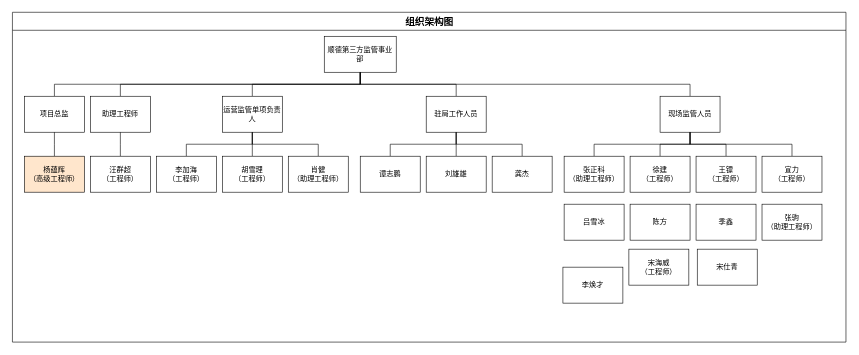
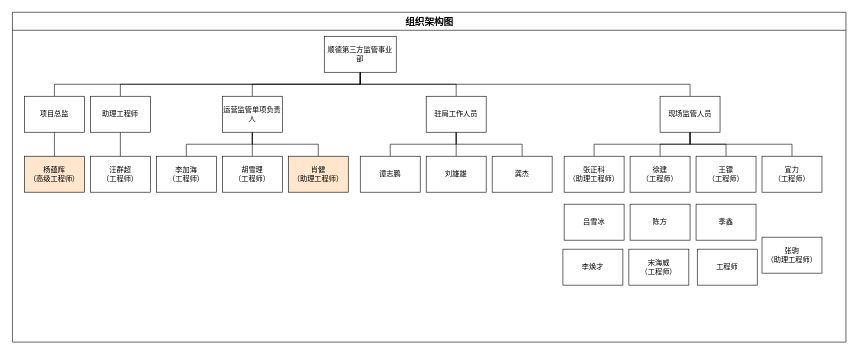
  <mxCell id="0" />
  <mxCell id="1" parent="0" />
  <mxCell id="2" value="&lt;font style=&quot;font-size: 16px&quot;&gt;组织架构图&lt;/font&gt;" style="swimlane;html=1;startSize=30;horizontal=1;containerType=tree;newEdgeStyle={&quot;edgeStyle&quot;:&quot;elbowEdgeStyle&quot;,&quot;startArrow&quot;:&quot;none&quot;,&quot;endArrow&quot;:&quot;none&quot;};" vertex="1" parent="1"><mxGeometry x="20" y="20" width="1390" height="550" as="geometry" /></mxCell>
  <mxCell id="3" value="" style="edgeStyle=elbowEdgeStyle;elbow=vertical;startArrow=none;endArrow=none;rounded=0;" edge="1" parent="2" source="5" target="6"><mxGeometry relative="1" as="geometry" /></mxCell>
  <mxCell id="4" value="" style="edgeStyle=elbowEdgeStyle;elbow=vertical;startArrow=none;endArrow=none;rounded=0;" edge="1" parent="2" source="5" target="7"><mxGeometry relative="1" as="geometry" /></mxCell>
  <mxCell id="5" value="顺德第三方监管事业部" style="whiteSpace=wrap;html=1;align=center;treeFolding=1;treeMoving=1;newEdgeStyle={&quot;edgeStyle&quot;:&quot;elbowEdgeStyle&quot;,&quot;startArrow&quot;:&quot;none&quot;,&quot;endArrow&quot;:&quot;none&quot;};" vertex="1" parent="2"><mxGeometry x="520" y="40" width="120" height="60" as="geometry" /></mxCell>
  <mxCell id="6" value="项目总监" style="whiteSpace=wrap;html=1;align=center;verticalAlign=middle;treeFolding=1;treeMoving=1;newEdgeStyle={&quot;edgeStyle&quot;:&quot;elbowEdgeStyle&quot;,&quot;startArrow&quot;:&quot;none&quot;,&quot;endArrow&quot;:&quot;none&quot;};" vertex="1" parent="2"><mxGeometry x="20" y="140" width="100" height="60" as="geometry" /></mxCell>
  <mxCell id="7" value="运营监管单项负责人" style="whiteSpace=wrap;html=1;align=center;verticalAlign=middle;treeFolding=1;treeMoving=1;newEdgeStyle={&quot;edgeStyle&quot;:&quot;elbowEdgeStyle&quot;,&quot;startArrow&quot;:&quot;none&quot;,&quot;endArrow&quot;:&quot;none&quot;};" vertex="1" parent="2"><mxGeometry x="350" y="140" width="100" height="60" as="geometry" /></mxCell>
  <mxCell id="8" value="" style="edgeStyle=elbowEdgeStyle;elbow=vertical;startArrow=none;endArrow=none;rounded=0;" edge="1" target="9" source="5" parent="2"><mxGeometry relative="1" as="geometry"><mxPoint x="470" y="250" as="sourcePoint" /></mxGeometry></mxCell>
  <mxCell id="9" value="驻局工作人员" style="whiteSpace=wrap;html=1;align=center;verticalAlign=middle;treeFolding=1;treeMoving=1;newEdgeStyle={&quot;edgeStyle&quot;:&quot;elbowEdgeStyle&quot;,&quot;startArrow&quot;:&quot;none&quot;,&quot;endArrow&quot;:&quot;none&quot;};" vertex="1" parent="2"><mxGeometry x="690" y="140" width="100" height="60" as="geometry" /></mxCell>
  <mxCell id="10" value="" style="edgeStyle=elbowEdgeStyle;elbow=vertical;startArrow=none;endArrow=none;rounded=0;" edge="1" target="11" source="5" parent="2"><mxGeometry relative="1" as="geometry"><mxPoint x="470" y="250" as="sourcePoint" /></mxGeometry></mxCell>
  <mxCell id="11" value="助理工程师" style="whiteSpace=wrap;html=1;align=center;verticalAlign=middle;treeFolding=1;treeMoving=1;newEdgeStyle={&quot;edgeStyle&quot;:&quot;elbowEdgeStyle&quot;,&quot;startArrow&quot;:&quot;none&quot;,&quot;endArrow&quot;:&quot;none&quot;};" vertex="1" parent="2"><mxGeometry x="130" y="140" width="100" height="60" as="geometry" /></mxCell>
  <mxCell id="12" value="" style="edgeStyle=elbowEdgeStyle;elbow=vertical;startArrow=none;endArrow=none;rounded=0;" edge="1" target="13" source="5" parent="2"><mxGeometry relative="1" as="geometry"><mxPoint x="470" y="250" as="sourcePoint" /></mxGeometry></mxCell>
  <mxCell id="13" value="现场监管人员" style="whiteSpace=wrap;html=1;align=center;verticalAlign=middle;treeFolding=1;treeMoving=1;newEdgeStyle={&quot;edgeStyle&quot;:&quot;elbowEdgeStyle&quot;,&quot;startArrow&quot;:&quot;none&quot;,&quot;endArrow&quot;:&quot;none&quot;};" vertex="1" parent="2"><mxGeometry x="1080" y="140" width="100" height="60" as="geometry" /></mxCell>
  <mxCell id="14" value="" style="edgeStyle=elbowEdgeStyle;elbow=vertical;startArrow=none;endArrow=none;rounded=0;" edge="1" target="15" source="6" parent="2"><mxGeometry relative="1" as="geometry"><mxPoint x="690" y="250" as="sourcePoint" /></mxGeometry></mxCell>
  <mxCell id="15" value="杨蕴辉&lt;br&gt;（高级工程师）" style="whiteSpace=wrap;html=1;align=center;verticalAlign=middle;treeFolding=1;treeMoving=1;newEdgeStyle={&quot;edgeStyle&quot;:&quot;elbowEdgeStyle&quot;,&quot;startArrow&quot;:&quot;none&quot;,&quot;endArrow&quot;:&quot;none&quot;};fillColor=#ffe6cc;" vertex="1" parent="2"><mxGeometry x="20" y="240" width="100" height="60" as="geometry" /></mxCell>
  <mxCell id="16" value="" style="edgeStyle=elbowEdgeStyle;elbow=vertical;startArrow=none;endArrow=none;rounded=0;" edge="1" target="17" source="11" parent="2"><mxGeometry relative="1" as="geometry"><mxPoint x="690" y="250" as="sourcePoint" /></mxGeometry></mxCell>
  <mxCell id="17" value="汪群超&lt;br&gt;（工程师）" style="whiteSpace=wrap;html=1;align=center;verticalAlign=middle;treeFolding=1;treeMoving=1;newEdgeStyle={&quot;edgeStyle&quot;:&quot;elbowEdgeStyle&quot;,&quot;startArrow&quot;:&quot;none&quot;,&quot;endArrow&quot;:&quot;none&quot;};" vertex="1" parent="2"><mxGeometry x="130" y="240" width="100" height="60" as="geometry" /></mxCell>
  <mxCell id="18" value="" style="edgeStyle=elbowEdgeStyle;elbow=vertical;startArrow=none;endArrow=none;rounded=0;" edge="1" target="19" source="7" parent="2"><mxGeometry relative="1" as="geometry"><mxPoint x="690" y="250" as="sourcePoint" /></mxGeometry></mxCell>
  <mxCell id="19" value="李加海&lt;br&gt;（工程师）" style="whiteSpace=wrap;html=1;align=center;verticalAlign=middle;treeFolding=1;treeMoving=1;newEdgeStyle={&quot;edgeStyle&quot;:&quot;elbowEdgeStyle&quot;,&quot;startArrow&quot;:&quot;none&quot;,&quot;endArrow&quot;:&quot;none&quot;};" vertex="1" parent="2"><mxGeometry x="240" y="240" width="100" height="60" as="geometry" /></mxCell>
  <mxCell id="20" value="" style="edgeStyle=elbowEdgeStyle;elbow=vertical;startArrow=none;endArrow=none;rounded=0;" edge="1" target="21" source="7" parent="2"><mxGeometry relative="1" as="geometry"><mxPoint x="690" y="350" as="sourcePoint" /></mxGeometry></mxCell>
  <mxCell id="21" value="胡雪理&lt;br&gt;（工程师）" style="whiteSpace=wrap;html=1;align=center;verticalAlign=middle;treeFolding=1;treeMoving=1;newEdgeStyle={&quot;edgeStyle&quot;:&quot;elbowEdgeStyle&quot;,&quot;startArrow&quot;:&quot;none&quot;,&quot;endArrow&quot;:&quot;none&quot;};" vertex="1" parent="2"><mxGeometry x="350" y="240" width="100" height="60" as="geometry" /></mxCell>
  <mxCell id="22" value="" style="edgeStyle=elbowEdgeStyle;elbow=vertical;startArrow=none;endArrow=none;rounded=0;" edge="1" target="23" source="7" parent="2"><mxGeometry relative="1" as="geometry"><mxPoint x="690" y="350" as="sourcePoint" /></mxGeometry></mxCell>
- <mxCell id="23" value="肖健&lt;br&gt;（助理工程师）" style="whiteSpace=wrap;html=1;align=center;verticalAlign=middle;treeFolding=1;treeMoving=1;newEdgeStyle={&quot;edgeStyle&quot;:&quot;elbowEdgeStyle&quot;,&quot;startArrow&quot;:&quot;none&quot;,&quot;endArrow&quot;:&quot;none&quot;};" vertex="1" parent="2"><mxGeometry x="460" y="240" width="100" height="60" as="geometry" /></mxCell>
+ <mxCell id="23" value="肖健&lt;br&gt;（助理工程师）" style="whiteSpace=wrap;html=1;align=center;verticalAlign=middle;treeFolding=1;treeMoving=1;newEdgeStyle={&quot;edgeStyle&quot;:&quot;elbowEdgeStyle&quot;,&quot;startArrow&quot;:&quot;none&quot;,&quot;endArrow&quot;:&quot;none&quot;};fillColor=#ffe6cc;" vertex="1" parent="2"><mxGeometry x="460" y="240" width="100" height="60" as="geometry" /></mxCell>
  <mxCell id="24" value="" style="edgeStyle=elbowEdgeStyle;elbow=vertical;startArrow=none;endArrow=none;rounded=0;" edge="1" target="25" source="9" parent="2"><mxGeometry relative="1" as="geometry"><mxPoint x="600" y="250" as="sourcePoint" /></mxGeometry></mxCell>
  <mxCell id="25" value="谭志鹏" style="whiteSpace=wrap;html=1;align=center;verticalAlign=middle;treeFolding=1;treeMoving=1;newEdgeStyle={&quot;edgeStyle&quot;:&quot;elbowEdgeStyle&quot;,&quot;startArrow&quot;:&quot;none&quot;,&quot;endArrow&quot;:&quot;none&quot;};" vertex="1" parent="2"><mxGeometry x="580" y="240" width="100" height="60" as="geometry" /></mxCell>
  <mxCell id="26" value="" style="edgeStyle=elbowEdgeStyle;elbow=vertical;startArrow=none;endArrow=none;rounded=0;" edge="1" target="27" source="9" parent="2"><mxGeometry relative="1" as="geometry"><mxPoint x="1030" y="350" as="sourcePoint" /></mxGeometry></mxCell>
  <mxCell id="27" value="刘雄雄" style="whiteSpace=wrap;html=1;align=center;verticalAlign=middle;treeFolding=1;treeMoving=1;newEdgeStyle={&quot;edgeStyle&quot;:&quot;elbowEdgeStyle&quot;,&quot;startArrow&quot;:&quot;none&quot;,&quot;endArrow&quot;:&quot;none&quot;};" vertex="1" parent="2"><mxGeometry x="690" y="240" width="100" height="60" as="geometry" /></mxCell>
  <mxCell id="28" value="" style="edgeStyle=elbowEdgeStyle;elbow=vertical;startArrow=none;endArrow=none;rounded=0;" edge="1" target="29" source="9" parent="2"><mxGeometry relative="1" as="geometry"><mxPoint x="1030" y="350" as="sourcePoint" /></mxGeometry></mxCell>
  <mxCell id="29" value="龚杰" style="whiteSpace=wrap;html=1;align=center;verticalAlign=middle;treeFolding=1;treeMoving=1;newEdgeStyle={&quot;edgeStyle&quot;:&quot;elbowEdgeStyle&quot;,&quot;startArrow&quot;:&quot;none&quot;,&quot;endArrow&quot;:&quot;none&quot;};" vertex="1" parent="2"><mxGeometry x="800" y="240" width="100" height="60" as="geometry" /></mxCell>
  <mxCell id="30" value="" style="edgeStyle=elbowEdgeStyle;elbow=vertical;startArrow=none;endArrow=none;rounded=0;" edge="1" target="31" source="13" parent="2"><mxGeometry relative="1" as="geometry"><mxPoint x="700" y="260" as="sourcePoint" /></mxGeometry></mxCell>
  <mxCell id="31" value="张正科&lt;br&gt;（助理工程师）" style="whiteSpace=wrap;html=1;align=center;verticalAlign=middle;treeFolding=1;treeMoving=1;newEdgeStyle={&quot;edgeStyle&quot;:&quot;elbowEdgeStyle&quot;,&quot;startArrow&quot;:&quot;none&quot;,&quot;endArrow&quot;:&quot;none&quot;};" vertex="1" parent="2"><mxGeometry x="920" y="240" width="100" height="60" as="geometry" /></mxCell>
  <mxCell id="32" value="" style="edgeStyle=elbowEdgeStyle;elbow=vertical;startArrow=none;endArrow=none;rounded=0;" edge="1" target="33" source="13" parent="2"><mxGeometry relative="1" as="geometry"><mxPoint x="1540" y="360" as="sourcePoint" /></mxGeometry></mxCell>
  <mxCell id="33" value="徐建&lt;br&gt;（工程师）" style="whiteSpace=wrap;html=1;align=center;verticalAlign=middle;treeFolding=1;treeMoving=1;newEdgeStyle={&quot;edgeStyle&quot;:&quot;elbowEdgeStyle&quot;,&quot;startArrow&quot;:&quot;none&quot;,&quot;endArrow&quot;:&quot;none&quot;};" vertex="1" parent="2"><mxGeometry x="1030" y="240" width="100" height="60" as="geometry" /></mxCell>
  <mxCell id="34" value="" style="edgeStyle=elbowEdgeStyle;elbow=vertical;startArrow=none;endArrow=none;rounded=0;" edge="1" target="35" source="13" parent="2"><mxGeometry relative="1" as="geometry"><mxPoint x="1540" y="360" as="sourcePoint" /></mxGeometry></mxCell>
  <mxCell id="35" value="王镖&lt;br&gt;（工程师）" style="whiteSpace=wrap;html=1;align=center;verticalAlign=middle;treeFolding=1;treeMoving=1;newEdgeStyle={&quot;edgeStyle&quot;:&quot;elbowEdgeStyle&quot;,&quot;startArrow&quot;:&quot;none&quot;,&quot;endArrow&quot;:&quot;none&quot;};" vertex="1" parent="2"><mxGeometry x="1140" y="240" width="100" height="60" as="geometry" /></mxCell>
  <mxCell id="36" value="" style="edgeStyle=elbowEdgeStyle;elbow=vertical;startArrow=none;endArrow=none;rounded=0;" edge="1" target="37" source="13" parent="2"><mxGeometry relative="1" as="geometry"><mxPoint x="1540" y="360" as="sourcePoint" /></mxGeometry></mxCell>
  <mxCell id="37" value="宣力&lt;br&gt;（工程师）" style="whiteSpace=wrap;html=1;align=center;verticalAlign=middle;treeFolding=1;treeMoving=1;newEdgeStyle={&quot;edgeStyle&quot;:&quot;elbowEdgeStyle&quot;,&quot;startArrow&quot;:&quot;none&quot;,&quot;endArrow&quot;:&quot;none&quot;};" vertex="1" parent="2"><mxGeometry x="1250" y="240" width="100" height="60" as="geometry" /></mxCell>
  <mxCell id="38" value="" style="edgeStyle=elbowEdgeStyle;elbow=vertical;startArrow=none;endArrow=none;rounded=0;strokeColor=none;" edge="1" target="39" source="31" parent="2"><mxGeometry relative="1" as="geometry"><mxPoint x="1540" y="360" as="sourcePoint" /></mxGeometry></mxCell>
  <mxCell id="39" value="吕雪冰" style="whiteSpace=wrap;html=1;align=center;verticalAlign=middle;treeFolding=1;treeMoving=1;newEdgeStyle={&quot;edgeStyle&quot;:&quot;elbowEdgeStyle&quot;,&quot;startArrow&quot;:&quot;none&quot;,&quot;endArrow&quot;:&quot;none&quot;};" vertex="1" parent="2"><mxGeometry x="920" y="320" width="100" height="60" as="geometry" /></mxCell>
  <mxCell id="40" value="" style="edgeStyle=elbowEdgeStyle;elbow=vertical;startArrow=none;endArrow=none;rounded=0;strokeColor=none;" edge="1" target="41" source="33" parent="2"><mxGeometry relative="1" as="geometry"><mxPoint x="1540" y="360" as="sourcePoint" /></mxGeometry></mxCell>
  <mxCell id="41" value="陈方" style="whiteSpace=wrap;html=1;align=center;verticalAlign=middle;treeFolding=1;treeMoving=1;newEdgeStyle={&quot;edgeStyle&quot;:&quot;elbowEdgeStyle&quot;,&quot;startArrow&quot;:&quot;none&quot;,&quot;endArrow&quot;:&quot;none&quot;};" vertex="1" parent="2"><mxGeometry x="1030" y="320" width="100" height="60" as="geometry" /></mxCell>
  <mxCell id="42" value="" style="edgeStyle=elbowEdgeStyle;elbow=vertical;startArrow=none;endArrow=none;rounded=0;strokeColor=none;" edge="1" target="43" source="35" parent="2"><mxGeometry relative="1" as="geometry"><mxPoint x="1540" y="360" as="sourcePoint" /></mxGeometry></mxCell>
  <mxCell id="43" value="季鑫" style="whiteSpace=wrap;html=1;align=center;verticalAlign=middle;treeFolding=1;treeMoving=1;newEdgeStyle={&quot;edgeStyle&quot;:&quot;elbowEdgeStyle&quot;,&quot;startArrow&quot;:&quot;none&quot;,&quot;endArrow&quot;:&quot;none&quot;};" vertex="1" parent="2"><mxGeometry x="1140" y="320" width="100" height="60" as="geometry" /></mxCell>
  <mxCell id="44" value="" style="edgeStyle=elbowEdgeStyle;elbow=vertical;startArrow=none;endArrow=none;rounded=0;strokeColor=none;" edge="1" target="45" source="37" parent="2"><mxGeometry relative="1" as="geometry"><mxPoint x="1540" y="360" as="sourcePoint" /></mxGeometry></mxCell>
- <mxCell id="45" value="张驹&lt;br&gt;（助理工程师）" style="whiteSpace=wrap;html=1;align=center;verticalAlign=middle;treeFolding=1;treeMoving=1;newEdgeStyle={&quot;edgeStyle&quot;:&quot;elbowEdgeStyle&quot;,&quot;startArrow&quot;:&quot;none&quot;,&quot;endArrow&quot;:&quot;none&quot;};" vertex="1" parent="2"><mxGeometry x="1250" y="320" width="100" height="60" as="geometry" /></mxCell>
+ <mxCell id="45" value="张驹&lt;br&gt;（助理工程师）" style="whiteSpace=wrap;html=1;align=center;verticalAlign=middle;treeFolding=1;treeMoving=1;newEdgeStyle={&quot;edgeStyle&quot;:&quot;elbowEdgeStyle&quot;,&quot;startArrow&quot;:&quot;none&quot;,&quot;endArrow&quot;:&quot;none&quot;};" vertex="1" parent="2"><mxGeometry x="1250" y="375" width="100" height="60" as="geometry" /></mxCell>
  <mxCell id="46" value="" style="edgeStyle=elbowEdgeStyle;elbow=vertical;startArrow=none;endArrow=none;rounded=0;strokeColor=none;" edge="1" target="47" source="13" parent="2"><mxGeometry relative="1" as="geometry"><mxPoint x="1540" y="360" as="sourcePoint" /></mxGeometry></mxCell>
  <mxCell id="47" value="宋海威&lt;br&gt;（工程师）" style="whiteSpace=wrap;html=1;align=center;verticalAlign=middle;treeFolding=1;treeMoving=1;newEdgeStyle={&quot;edgeStyle&quot;:&quot;elbowEdgeStyle&quot;,&quot;startArrow&quot;:&quot;none&quot;,&quot;endArrow&quot;:&quot;none&quot;};" vertex="1" parent="2"><mxGeometry x="1028" y="395" width="100" height="60" as="geometry" /></mxCell>
  <mxCell id="48" value="" style="edgeStyle=elbowEdgeStyle;elbow=vertical;startArrow=none;endArrow=none;rounded=0;strokeColor=none;" edge="1" target="49" source="47" parent="2"><mxGeometry relative="1" as="geometry"><mxPoint x="1538" y="315" as="sourcePoint" /></mxGeometry></mxCell>
- <mxCell id="49" value="宋仕青" style="whiteSpace=wrap;html=1;align=center;verticalAlign=middle;treeFolding=1;treeMoving=1;newEdgeStyle={&quot;edgeStyle&quot;:&quot;elbowEdgeStyle&quot;,&quot;startArrow&quot;:&quot;none&quot;,&quot;endArrow&quot;:&quot;none&quot;};" vertex="1" parent="2"><mxGeometry x="1142" y="395" width="100" height="60" as="geometry" /></mxCell>
+ <mxCell id="49" value="工程师" style="whiteSpace=wrap;html=1;align=center;verticalAlign=middle;treeFolding=1;treeMoving=1;newEdgeStyle={&quot;edgeStyle&quot;:&quot;elbowEdgeStyle&quot;,&quot;startArrow&quot;:&quot;none&quot;,&quot;endArrow&quot;:&quot;none&quot;};" vertex="1" parent="2"><mxGeometry x="1142" y="395" width="100" height="60" as="geometry" /></mxCell>
  <mxCell id="50" value="" style="edgeStyle=elbowEdgeStyle;elbow=vertical;startArrow=none;endArrow=none;rounded=0;strokeColor=none;" edge="1" target="51" source="39" parent="2"><mxGeometry relative="1" as="geometry"><mxPoint x="1380" y="440" as="sourcePoint" /></mxGeometry></mxCell>
- <mxCell id="51" value="李焕才" style="whiteSpace=wrap;html=1;align=center;verticalAlign=middle;treeFolding=1;treeMoving=1;newEdgeStyle={&quot;edgeStyle&quot;:&quot;elbowEdgeStyle&quot;,&quot;startArrow&quot;:&quot;none&quot;,&quot;endArrow&quot;:&quot;none&quot;};" vertex="1" parent="2"><mxGeometry x="918" y="425" width="100" height="60" as="geometry" /></mxCell>
+ <mxCell id="51" value="李焕才" style="whiteSpace=wrap;html=1;align=center;verticalAlign=middle;treeFolding=1;treeMoving=1;newEdgeStyle={&quot;edgeStyle&quot;:&quot;elbowEdgeStyle&quot;,&quot;startArrow&quot;:&quot;none&quot;,&quot;endArrow&quot;:&quot;none&quot;};" vertex="1" parent="2"><mxGeometry x="918" y="395" width="100" height="60" as="geometry" /></mxCell>
